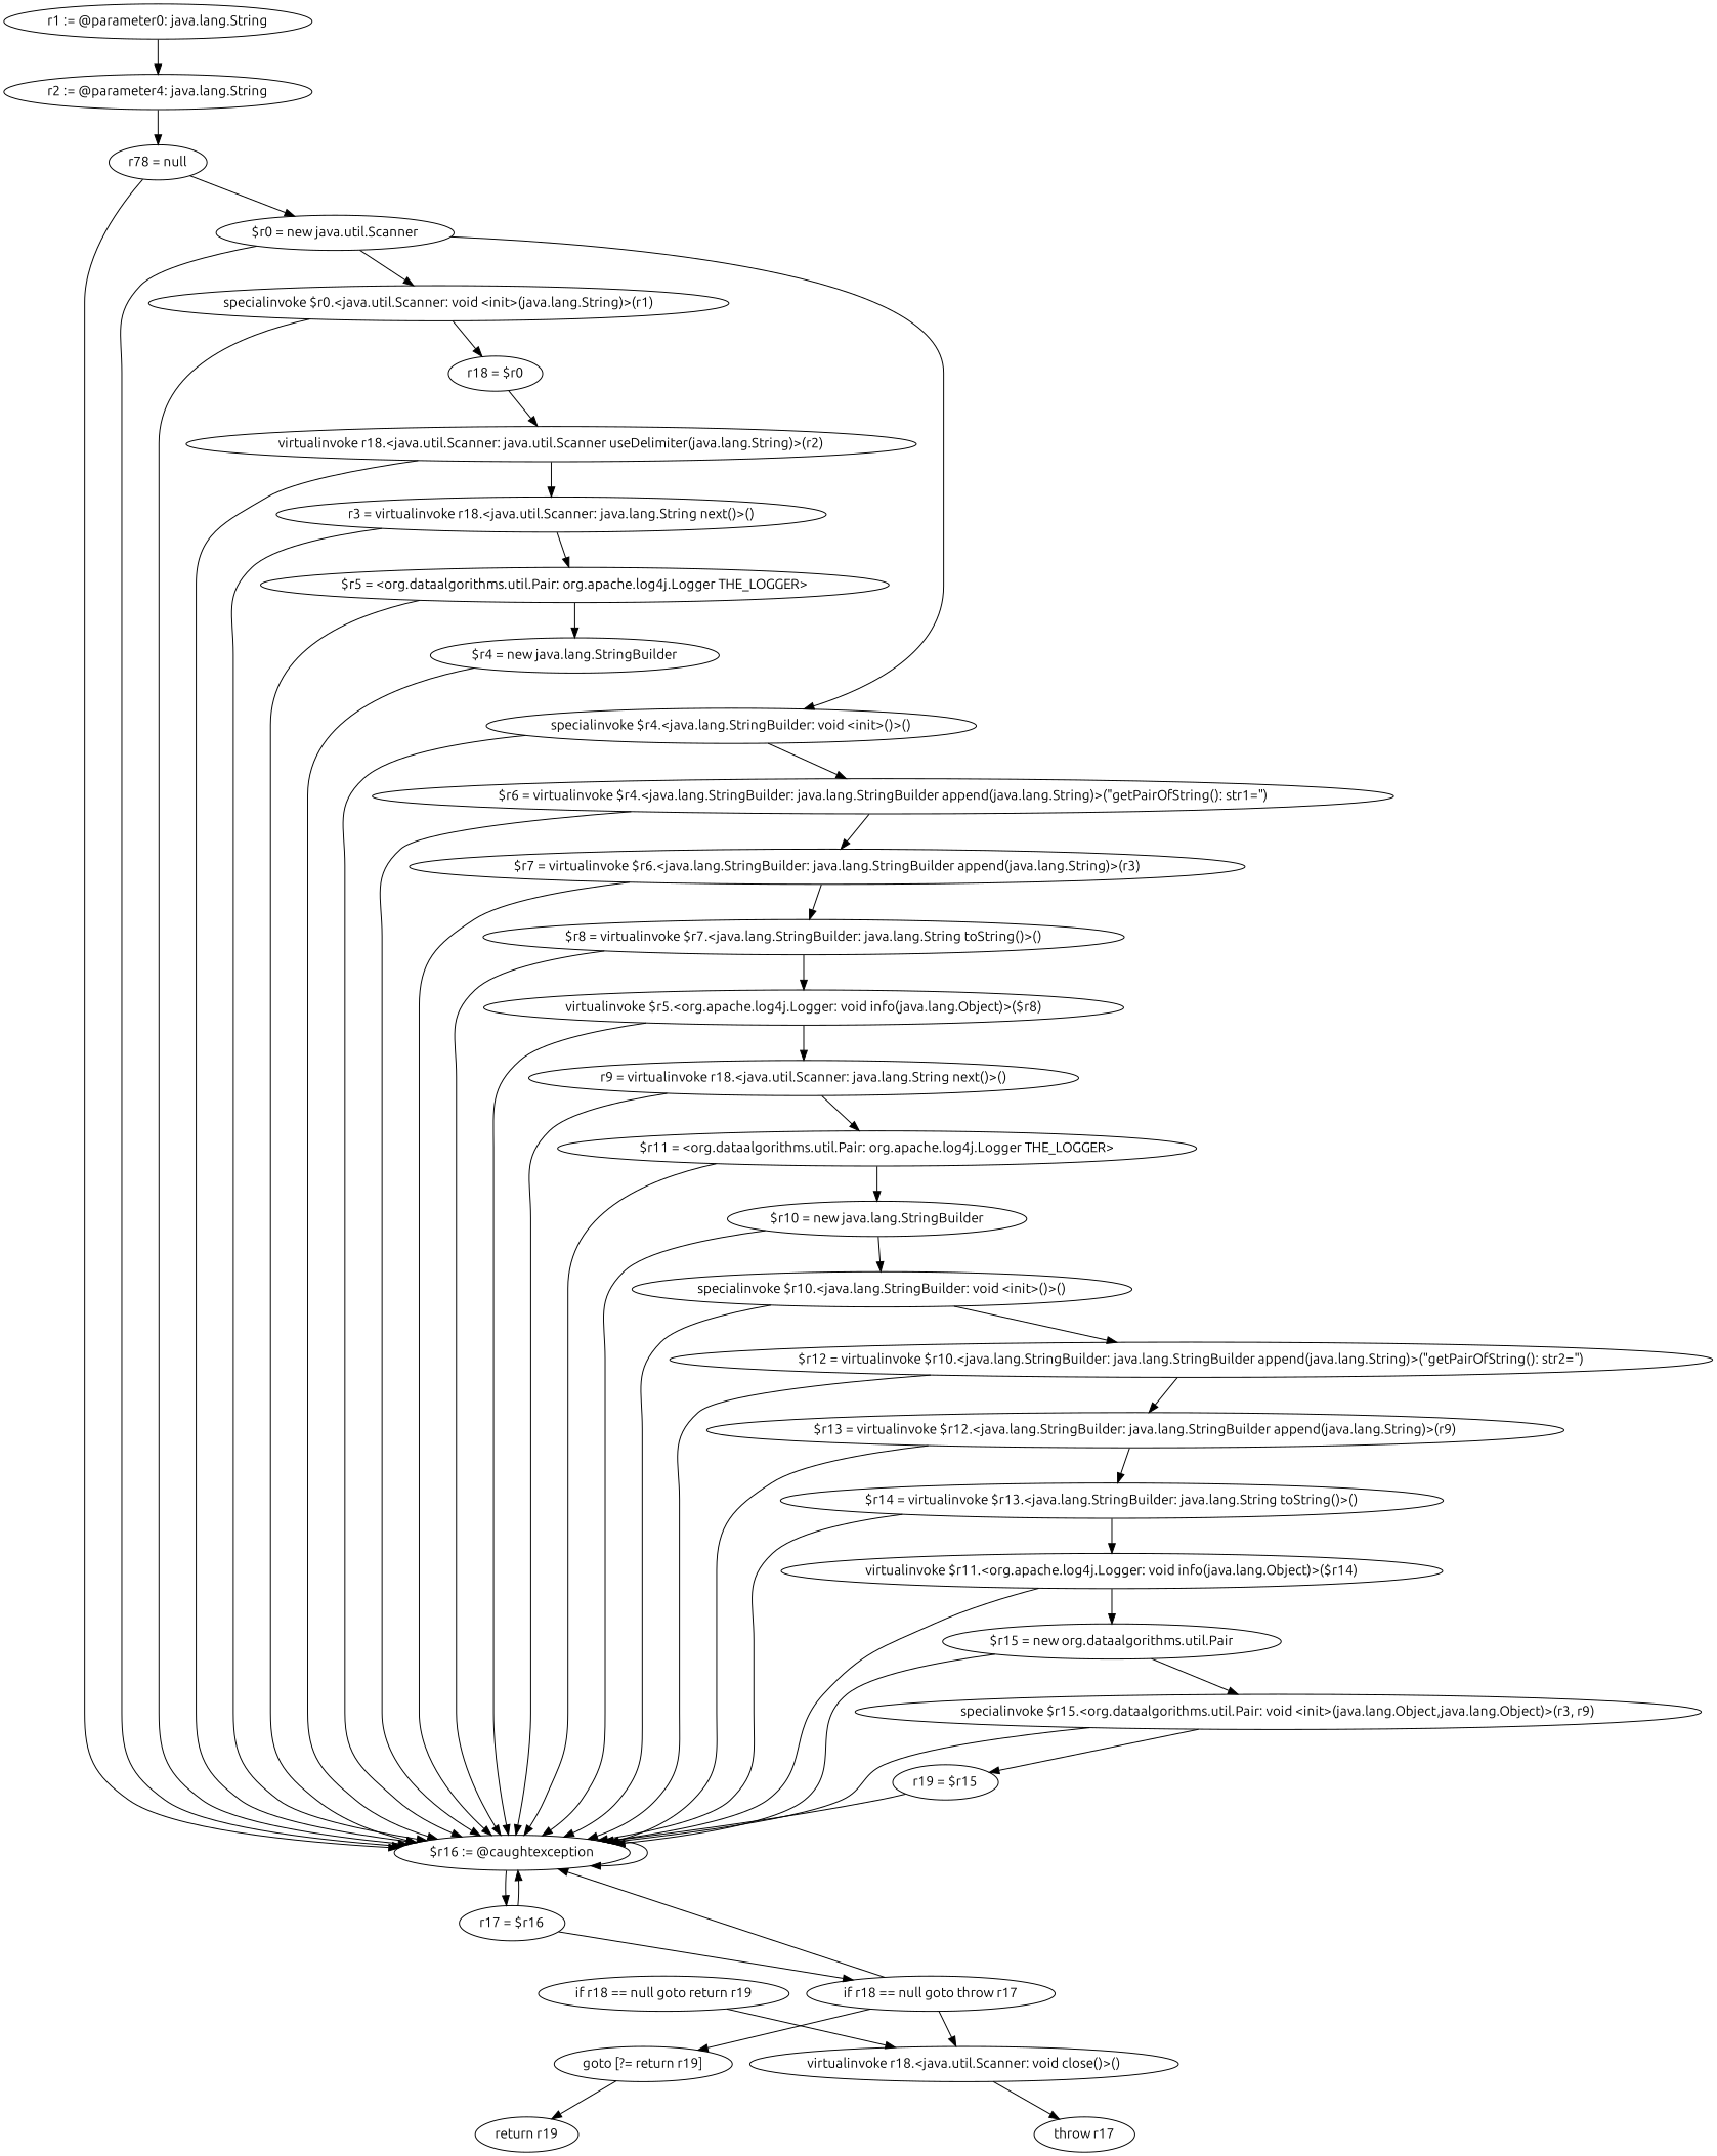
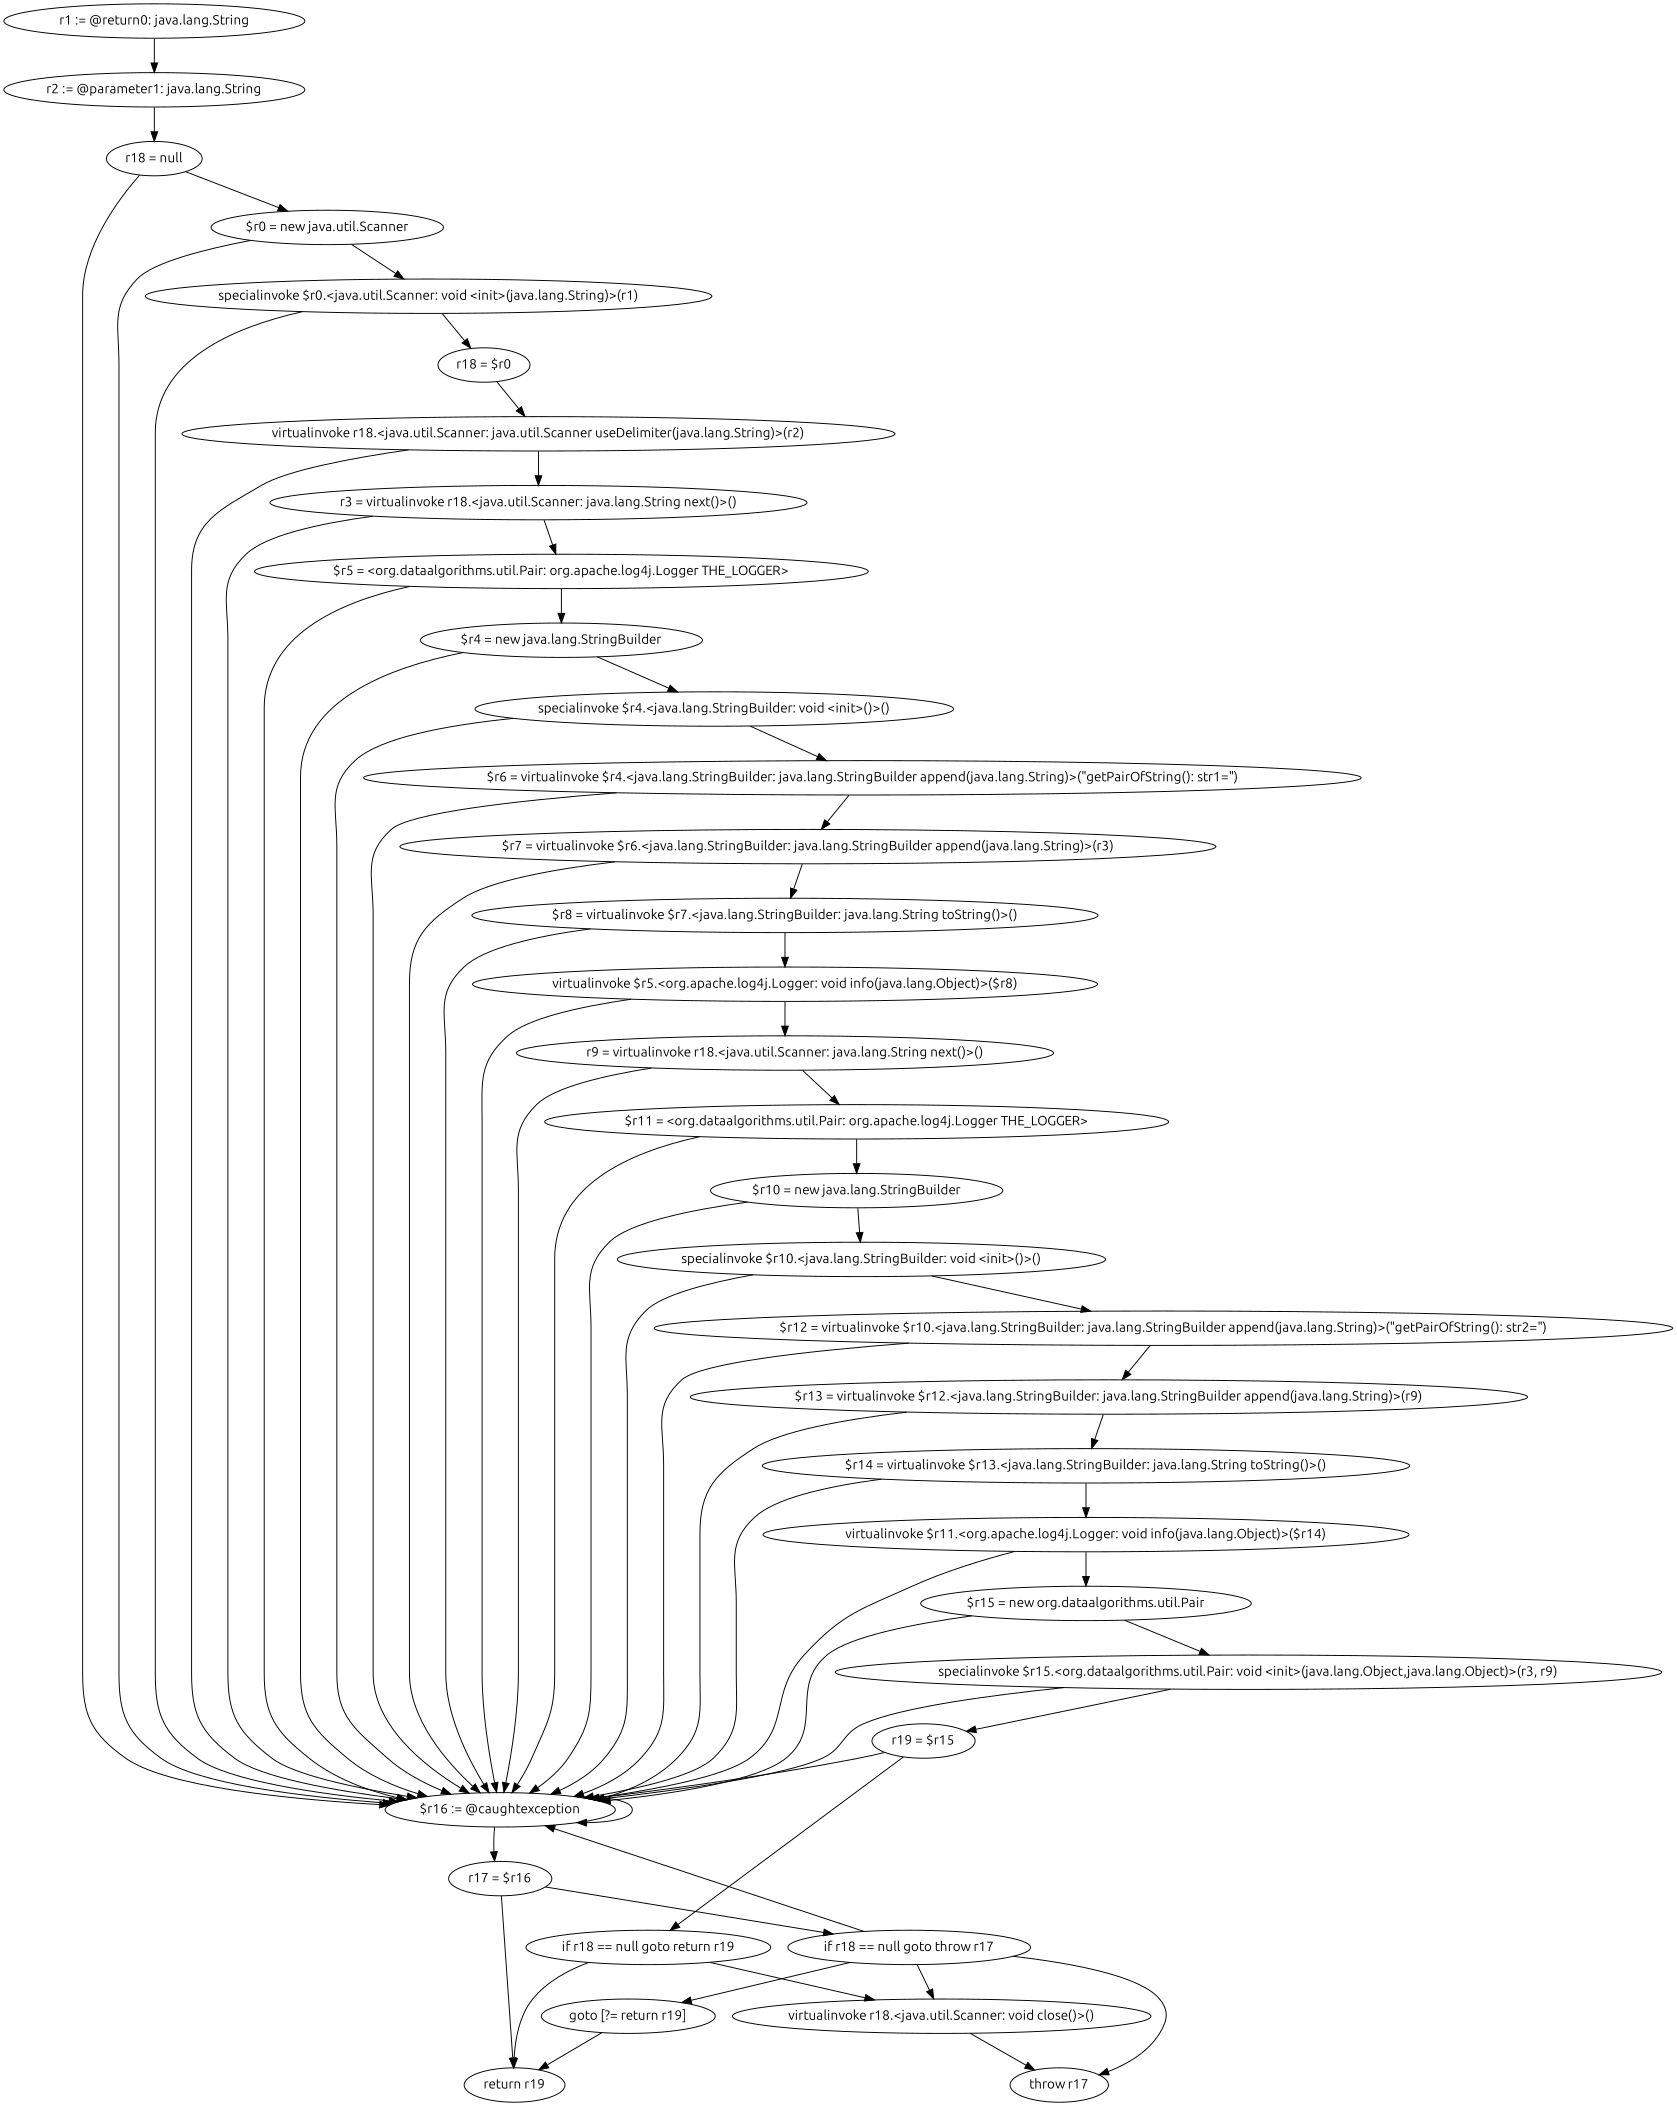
  digraph {
    fontname=Ubuntu
    node [fontname=Ubuntu]
    edge [fontname=Ubuntu]
-   "r1 := @parameter0: java.lang.String"
-   "r2 := @parameter1: java.lang.String" [label="r2 := @parameter4: java.lang.String"]
-   "r18 = null" [label="r78 = null"]
+   "r1 := @parameter0: java.lang.String" [label="r1 := @return0: java.lang.String"]
+   "r2 := @parameter1: java.lang.String"
+   "r18 = null"
    "$r0 = new java.util.Scanner"
    "$r16 := @caughtexception"
    "specialinvoke $r0.<java.util.Scanner: void <init>(java.lang.String)>(r1)"
    "r17 = $r16"
    "r18 = $r0"
    "virtualinvoke r18.<java.util.Scanner: java.util.Scanner useDelimiter(java.lang.String)>(r2)"
    "r3 = virtualinvoke r18.<java.util.Scanner: java.lang.String next()>()"
    "$r5 = <org.dataalgorithms.util.Pair: org.apache.log4j.Logger THE_LOGGER>"
    "$r4 = new java.lang.StringBuilder"
    "specialinvoke $r4.<java.lang.StringBuilder: void <init>()>()"
    "$r6 = virtualinvoke $r4.<java.lang.StringBuilder: java.lang.StringBuilder append(java.lang.String)>(\"getPairOfString(): str1=\")"
    "$r7 = virtualinvoke $r6.<java.lang.StringBuilder: java.lang.StringBuilder append(java.lang.String)>(r3)"
    "$r8 = virtualinvoke $r7.<java.lang.StringBuilder: java.lang.String toString()>()"
    "virtualinvoke $r5.<org.apache.log4j.Logger: void info(java.lang.Object)>($r8)"
    "r9 = virtualinvoke r18.<java.util.Scanner: java.lang.String next()>()"
    "$r11 = <org.dataalgorithms.util.Pair: org.apache.log4j.Logger THE_LOGGER>"
    "$r10 = new java.lang.StringBuilder"
    "specialinvoke $r10.<java.lang.StringBuilder: void <init>()>()"
    "$r12 = virtualinvoke $r10.<java.lang.StringBuilder: java.lang.StringBuilder append(java.lang.String)>(\"getPairOfString(): str2=\")"
    "$r13 = virtualinvoke $r12.<java.lang.StringBuilder: java.lang.StringBuilder append(java.lang.String)>(r9)"
    "$r14 = virtualinvoke $r13.<java.lang.StringBuilder: java.lang.String toString()>()"
    "virtualinvoke $r11.<org.apache.log4j.Logger: void info(java.lang.Object)>($r14)"
    "$r15 = new org.dataalgorithms.util.Pair"
    "specialinvoke $r15.<org.dataalgorithms.util.Pair: void <init>(java.lang.Object,java.lang.Object)>(r3, r9)"
    "r19 = $r15"
    "if r18 == null goto return r19"
    "virtualinvoke r18.<java.util.Scanner: void close()>()"
    "return r19"
    "throw r17"
    "goto [?= return r19]"
    "if r18 == null goto throw r17"
    "r1 := @parameter0: java.lang.String" -> "r2 := @parameter1: java.lang.String"
    "r2 := @parameter1: java.lang.String" -> "r18 = null"
    "r18 = null" -> "$r0 = new java.util.Scanner"
    "r18 = null" -> "$r16 := @caughtexception"
    "$r0 = new java.util.Scanner" -> "$r16 := @caughtexception"
    "$r0 = new java.util.Scanner" -> "specialinvoke $r0.<java.util.Scanner: void <init>(java.lang.String)>(r1)"
    "$r16 := @caughtexception" -> "$r16 := @caughtexception"
    "$r16 := @caughtexception" -> "r17 = $r16"
    "specialinvoke $r0.<java.util.Scanner: void <init>(java.lang.String)>(r1)" -> "$r16 := @caughtexception"
    "specialinvoke $r0.<java.util.Scanner: void <init>(java.lang.String)>(r1)" -> "r18 = $r0"
-   "r17 = $r16" -> "$r16 := @caughtexception"
+   "r17 = $r16" -> "return r19"
    "r17 = $r16" -> "if r18 == null goto throw r17"
    "r18 = $r0" -> "virtualinvoke r18.<java.util.Scanner: java.util.Scanner useDelimiter(java.lang.String)>(r2)"
    "virtualinvoke r18.<java.util.Scanner: java.util.Scanner useDelimiter(java.lang.String)>(r2)" -> "$r16 := @caughtexception"
    "virtualinvoke r18.<java.util.Scanner: java.util.Scanner useDelimiter(java.lang.String)>(r2)" -> "r3 = virtualinvoke r18.<java.util.Scanner: java.lang.String next()>()"
    "r3 = virtualinvoke r18.<java.util.Scanner: java.lang.String next()>()" -> "$r16 := @caughtexception"
    "r3 = virtualinvoke r18.<java.util.Scanner: java.lang.String next()>()" -> "$r5 = <org.dataalgorithms.util.Pair: org.apache.log4j.Logger THE_LOGGER>"
    "$r5 = <org.dataalgorithms.util.Pair: org.apache.log4j.Logger THE_LOGGER>" -> "$r16 := @caughtexception"
    "$r5 = <org.dataalgorithms.util.Pair: org.apache.log4j.Logger THE_LOGGER>" -> "$r4 = new java.lang.StringBuilder"
    "$r4 = new java.lang.StringBuilder" -> "$r16 := @caughtexception"
-   "$r0 = new java.util.Scanner" -> "specialinvoke $r4.<java.lang.StringBuilder: void <init>()>()"
+   "$r4 = new java.lang.StringBuilder" -> "specialinvoke $r4.<java.lang.StringBuilder: void <init>()>()"
    "specialinvoke $r4.<java.lang.StringBuilder: void <init>()>()" -> "$r16 := @caughtexception"
    "specialinvoke $r4.<java.lang.StringBuilder: void <init>()>()" -> "$r6 = virtualinvoke $r4.<java.lang.StringBuilder: java.lang.StringBuilder append(java.lang.String)>(\"getPairOfString(): str1=\")"
    "$r6 = virtualinvoke $r4.<java.lang.StringBuilder: java.lang.StringBuilder append(java.lang.String)>(\"getPairOfString(): str1=\")" -> "$r16 := @caughtexception"
    "$r6 = virtualinvoke $r4.<java.lang.StringBuilder: java.lang.StringBuilder append(java.lang.String)>(\"getPairOfString(): str1=\")" -> "$r7 = virtualinvoke $r6.<java.lang.StringBuilder: java.lang.StringBuilder append(java.lang.String)>(r3)"
    "$r7 = virtualinvoke $r6.<java.lang.StringBuilder: java.lang.StringBuilder append(java.lang.String)>(r3)" -> "$r16 := @caughtexception"
    "$r7 = virtualinvoke $r6.<java.lang.StringBuilder: java.lang.StringBuilder append(java.lang.String)>(r3)" -> "$r8 = virtualinvoke $r7.<java.lang.StringBuilder: java.lang.String toString()>()"
    "$r8 = virtualinvoke $r7.<java.lang.StringBuilder: java.lang.String toString()>()" -> "$r16 := @caughtexception"
    "$r8 = virtualinvoke $r7.<java.lang.StringBuilder: java.lang.String toString()>()" -> "virtualinvoke $r5.<org.apache.log4j.Logger: void info(java.lang.Object)>($r8)"
    "virtualinvoke $r5.<org.apache.log4j.Logger: void info(java.lang.Object)>($r8)" -> "$r16 := @caughtexception"
    "virtualinvoke $r5.<org.apache.log4j.Logger: void info(java.lang.Object)>($r8)" -> "r9 = virtualinvoke r18.<java.util.Scanner: java.lang.String next()>()"
    "r9 = virtualinvoke r18.<java.util.Scanner: java.lang.String next()>()" -> "$r16 := @caughtexception"
    "r9 = virtualinvoke r18.<java.util.Scanner: java.lang.String next()>()" -> "$r11 = <org.dataalgorithms.util.Pair: org.apache.log4j.Logger THE_LOGGER>"
    "$r11 = <org.dataalgorithms.util.Pair: org.apache.log4j.Logger THE_LOGGER>" -> "$r16 := @caughtexception"
    "$r11 = <org.dataalgorithms.util.Pair: org.apache.log4j.Logger THE_LOGGER>" -> "$r10 = new java.lang.StringBuilder"
    "$r10 = new java.lang.StringBuilder" -> "$r16 := @caughtexception"
    "$r10 = new java.lang.StringBuilder" -> "specialinvoke $r10.<java.lang.StringBuilder: void <init>()>()"
    "specialinvoke $r10.<java.lang.StringBuilder: void <init>()>()" -> "$r16 := @caughtexception"
    "specialinvoke $r10.<java.lang.StringBuilder: void <init>()>()" -> "$r12 = virtualinvoke $r10.<java.lang.StringBuilder: java.lang.StringBuilder append(java.lang.String)>(\"getPairOfString(): str2=\")"
    "$r12 = virtualinvoke $r10.<java.lang.StringBuilder: java.lang.StringBuilder append(java.lang.String)>(\"getPairOfString(): str2=\")" -> "$r16 := @caughtexception"
    "$r12 = virtualinvoke $r10.<java.lang.StringBuilder: java.lang.StringBuilder append(java.lang.String)>(\"getPairOfString(): str2=\")" -> "$r13 = virtualinvoke $r12.<java.lang.StringBuilder: java.lang.StringBuilder append(java.lang.String)>(r9)"
    "$r13 = virtualinvoke $r12.<java.lang.StringBuilder: java.lang.StringBuilder append(java.lang.String)>(r9)" -> "$r16 := @caughtexception"
    "$r13 = virtualinvoke $r12.<java.lang.StringBuilder: java.lang.StringBuilder append(java.lang.String)>(r9)" -> "$r14 = virtualinvoke $r13.<java.lang.StringBuilder: java.lang.String toString()>()"
    "$r14 = virtualinvoke $r13.<java.lang.StringBuilder: java.lang.String toString()>()" -> "$r16 := @caughtexception"
    "$r14 = virtualinvoke $r13.<java.lang.StringBuilder: java.lang.String toString()>()" -> "virtualinvoke $r11.<org.apache.log4j.Logger: void info(java.lang.Object)>($r14)"
    "virtualinvoke $r11.<org.apache.log4j.Logger: void info(java.lang.Object)>($r14)" -> "$r16 := @caughtexception"
    "virtualinvoke $r11.<org.apache.log4j.Logger: void info(java.lang.Object)>($r14)" -> "$r15 = new org.dataalgorithms.util.Pair"
    "$r15 = new org.dataalgorithms.util.Pair" -> "$r16 := @caughtexception"
    "$r15 = new org.dataalgorithms.util.Pair" -> "specialinvoke $r15.<org.dataalgorithms.util.Pair: void <init>(java.lang.Object,java.lang.Object)>(r3, r9)"
    "specialinvoke $r15.<org.dataalgorithms.util.Pair: void <init>(java.lang.Object,java.lang.Object)>(r3, r9)" -> "$r16 := @caughtexception"
    "specialinvoke $r15.<org.dataalgorithms.util.Pair: void <init>(java.lang.Object,java.lang.Object)>(r3, r9)" -> "r19 = $r15"
    "r19 = $r15" -> "$r16 := @caughtexception"
+   "r19 = $r15" -> "if r18 == null goto return r19"
    "if r18 == null goto return r19" -> "virtualinvoke r18.<java.util.Scanner: void close()>()"
+   "if r18 == null goto return r19" -> "return r19"
    "virtualinvoke r18.<java.util.Scanner: void close()>()" -> "throw r17"
    "goto [?= return r19]" -> "return r19"
    "if r18 == null goto throw r17" -> "$r16 := @caughtexception"
    "if r18 == null goto throw r17" -> "virtualinvoke r18.<java.util.Scanner: void close()>()"
+   "if r18 == null goto throw r17" -> "throw r17"
    "if r18 == null goto throw r17" -> "goto [?= return r19]"
  }
